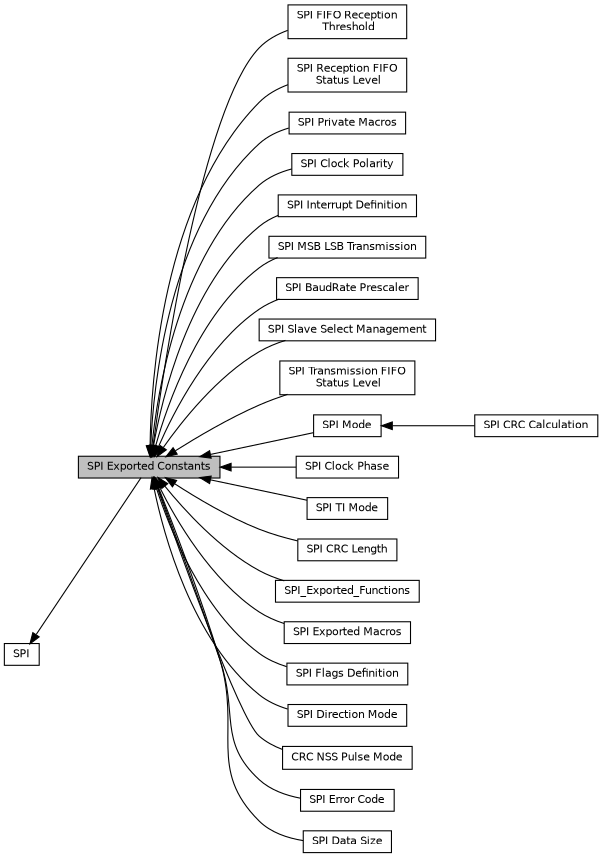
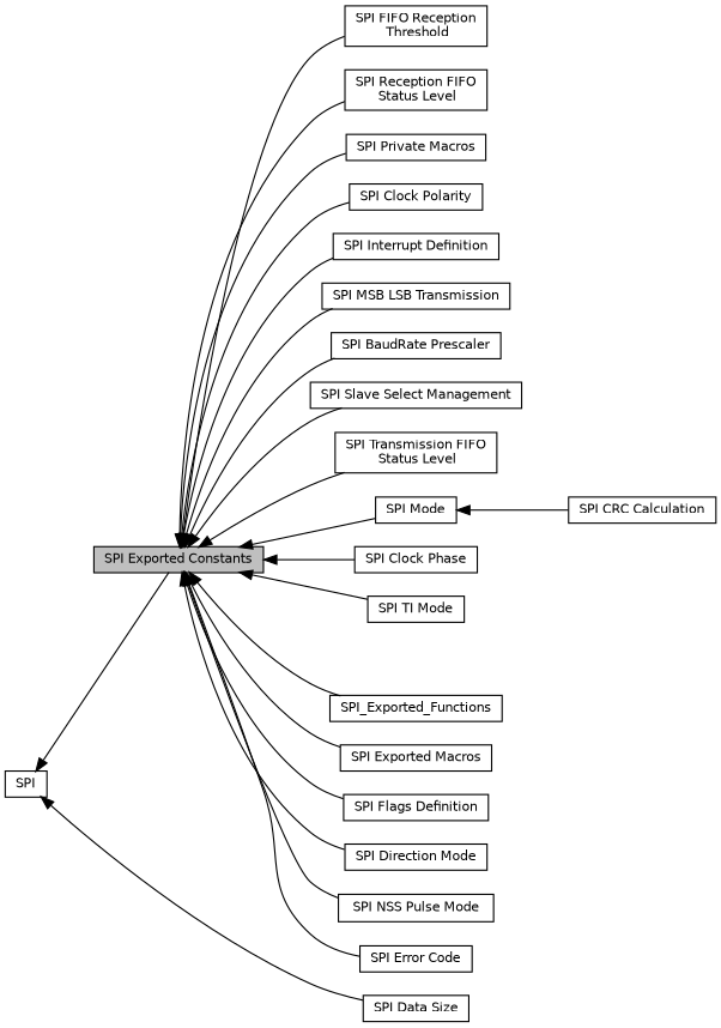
  digraph {
    rankdir=LR
    node [color=black fillcolor=white fontname=Helvetica fontsize=10 shape=record style=filled]
    edge [dir=back fontname=Helvetica fontsize=10 labelfontname=Helvetica labelfontsize=10 shape=plaintext style=solid]
    n1 [height=0.2 label="SPI FIFO Reception\l Threshold" width=0.4]
    n2 [height=0.2 label="SPI Reception FIFO\l Status Level" width=0.4]
    n3 [fillcolor=grey75 fontcolor=black height=0.2 label="SPI Exported Constants" width=0.4]
    n4 [height=0.2 label="SPI Private Macros" width=0.4]
    n5 [height=0.2 label="SPI Clock Polarity" width=0.4]
    n6 [height=0.2 label="SPI Interrupt Definition" width=0.4]
    n7 [height=0.2 label="SPI MSB LSB Transmission" width=0.4]
    n8 [height=0.2 label="SPI BaudRate Prescaler" width=0.4]
    n9 [height=0.2 label="SPI Slave Select Management" width=0.4]
    n10 [height=0.2 label="SPI Transmission FIFO\l Status Level" width=0.4]
    n11 [height=0.2 label="SPI Mode" width=0.4]
    n12 [height=0.2 label="SPI Clock Phase" width=0.4]
    n13 [height=0.2 label="SPI TI Mode" width=0.4]
-   n14 [height=0.2 label="SPI CRC Length" width=0.4]
    n15 [height=0.2 label=SPI_Exported_Functions width=0.4]
    n16 [height=0.2 label="SPI Exported Macros" width=0.4]
    n17 [height=0.2 label="SPI Flags Definition" width=0.4]
    n18 [height=0.2 label="SPI Direction Mode" width=0.4]
    n19 [height=0.2 label="SPI Data Size" width=0.4]
-   n20 [height=0.2 label="CRC NSS Pulse Mode" width=0.4]
+   n20 [height=0.2 label="SPI NSS Pulse Mode" width=0.4]
    n21 [height=0.2 label="SPI Error Code" width=0.4]
    n22 [height=0.2 label="SPI CRC Calculation" width=0.4]
    n23 [height=0.2 label=SPI width=0.4]
    n3 -> n1
    n3 -> n2
    n3 -> n4
    n3 -> n5
    n3 -> n6
    n3 -> n7
    n3 -> n8
    n3 -> n9
    n3 -> n10
    n3 -> n11
    n3 -> n12
    n3 -> n13
-   n3 -> n14
    n3 -> n15
    n3 -> n16
    n3 -> n17
    n3 -> n18
-   n3 -> n19
+   n23 -> n19
    n3 -> n20
    n3 -> n21
    n11 -> n22
    n23 -> n3
  }
